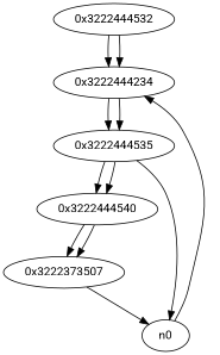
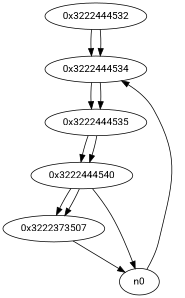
  digraph {
    fontname=Roboto
    node [fontname=Roboto]
    edge [fontname=Roboto]
    n1 [label="0x3222444532"]
-   n2 [label="0x3222444234"]
+   n2 [label="0x3222444534"]
    n3 [label="0x3222444535"]
    n4 [label="0x3222444540"]
    n5 [label="0x3222373507"]
    n0
    n1 -> n2
    n1 -> n2
    n2 -> n3
    n2 -> n3
    n3 -> n4
    n3 -> n4
    n4 -> n5
    n4 -> n5
-   n3 -> n0
+   n4 -> n0
    n5 -> n0
    n0 -> n2
  }
